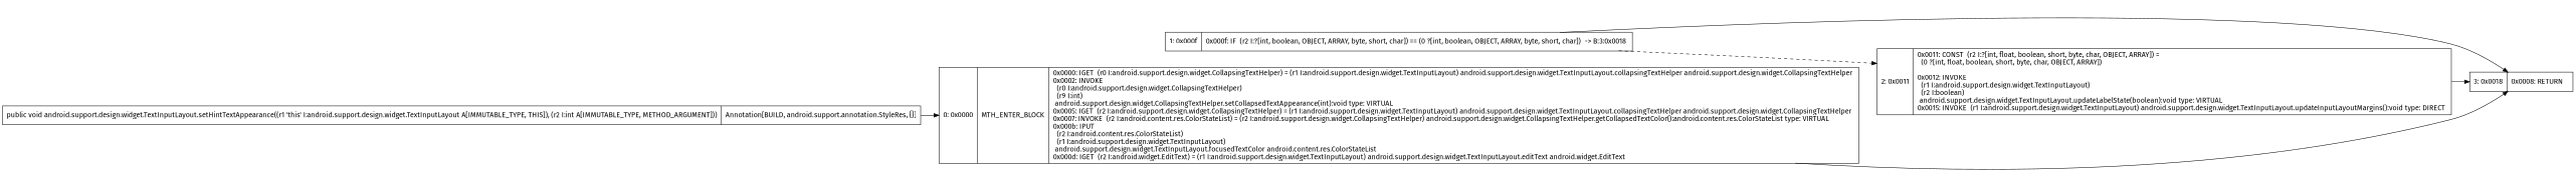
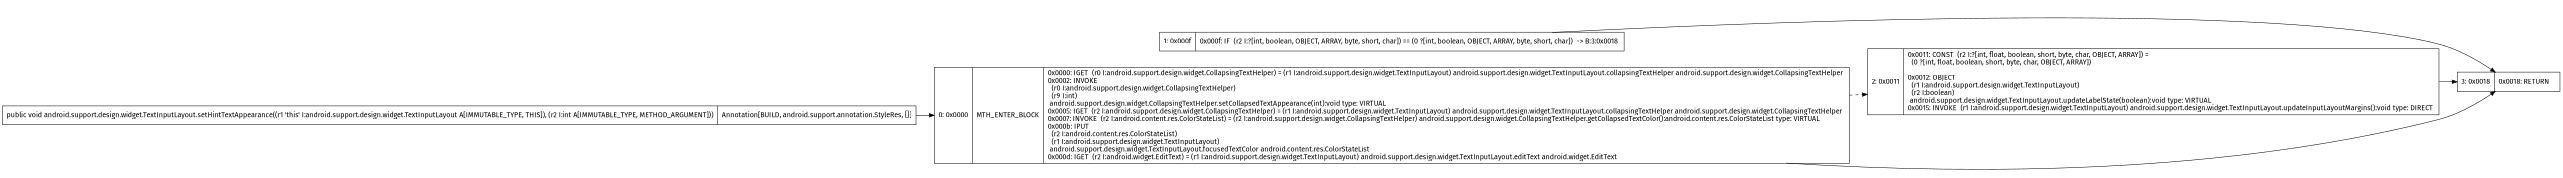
  digraph {
    fontname="Fira Sans"
    rankdir=LR
    node [fontname="Fira Sans" shape=record]
    edge [fontname="Fira Sans"]
    n1 [label="{0\:\ 0x0000|MTH_ENTER_BLOCK\l|0x0000: IGET  (r0 I:android.support.design.widget.CollapsingTextHelper) = (r1 I:android.support.design.widget.TextInputLayout) android.support.design.widget.TextInputLayout.collapsingTextHelper android.support.design.widget.CollapsingTextHelper \l0x0002: INVOKE  \l  (r0 I:android.support.design.widget.CollapsingTextHelper)\l  (r9 I:int)\l android.support.design.widget.CollapsingTextHelper.setCollapsedTextAppearance(int):void type: VIRTUAL \l0x0005: IGET  (r2 I:android.support.design.widget.CollapsingTextHelper) = (r1 I:android.support.design.widget.TextInputLayout) android.support.design.widget.TextInputLayout.collapsingTextHelper android.support.design.widget.CollapsingTextHelper \l0x0007: INVOKE  (r2 I:android.content.res.ColorStateList) = (r2 I:android.support.design.widget.CollapsingTextHelper) android.support.design.widget.CollapsingTextHelper.getCollapsedTextColor():android.content.res.ColorStateList type: VIRTUAL \l0x000b: IPUT  \l  (r2 I:android.content.res.ColorStateList)\l  (r1 I:android.support.design.widget.TextInputLayout)\l android.support.design.widget.TextInputLayout.focusedTextColor android.content.res.ColorStateList \l0x000d: IGET  (r2 I:android.widget.EditText) = (r1 I:android.support.design.widget.TextInputLayout) android.support.design.widget.TextInputLayout.editText android.widget.EditText \l}"]
-   n2 [label="{3\:\ 0x0018|0x0008: RETURN   \l}"]
+   n2 [label="{3\:\ 0x0018|0x0018: RETURN   \l}"]
    n3 [label="{1\:\ 0x000f|0x000f: IF  (r2 I:?[int, boolean, OBJECT, ARRAY, byte, short, char]) == (0 ?[int, boolean, OBJECT, ARRAY, byte, short, char])  \-\> B:3:0x0018 \l}"]
-   n4 [label="{2\:\ 0x0011|0x0011: CONST  (r2 I:?[int, float, boolean, short, byte, char, OBJECT, ARRAY]) = \l  (0 ?[int, float, boolean, short, byte, char, OBJECT, ARRAY])\l \l0x0012: INVOKE  \l  (r1 I:android.support.design.widget.TextInputLayout)\l  (r2 I:boolean)\l android.support.design.widget.TextInputLayout.updateLabelState(boolean):void type: VIRTUAL \l0x0015: INVOKE  (r1 I:android.support.design.widget.TextInputLayout) android.support.design.widget.TextInputLayout.updateInputLayoutMargins():void type: DIRECT \l}"]
+   n4 [label="{2\:\ 0x0011|0x0011: CONST  (r2 I:?[int, float, boolean, short, byte, char, OBJECT, ARRAY]) = \l  (0 ?[int, float, boolean, short, byte, char, OBJECT, ARRAY])\l \l0x0012: OBJECT  \l  (r1 I:android.support.design.widget.TextInputLayout)\l  (r2 I:boolean)\l android.support.design.widget.TextInputLayout.updateLabelState(boolean):void type: VIRTUAL \l0x0015: INVOKE  (r1 I:android.support.design.widget.TextInputLayout) android.support.design.widget.TextInputLayout.updateInputLayoutMargins():void type: DIRECT \l}"]
    n5 [label="{public void android.support.design.widget.TextInputLayout.setHintTextAppearance((r1 'this' I:android.support.design.widget.TextInputLayout A[IMMUTABLE_TYPE, THIS]), (r2 I:int A[IMMUTABLE_TYPE, METHOD_ARGUMENT]))  | Annotation[BUILD, android.support.annotation.StyleRes, \{\}]\l}"]
    n1 -> n2
    n3 -> n2
-   n3 -> n4 [style=dashed]
+   n1 -> n4 [style=dashed]
    n4 -> n2
    n5 -> n1
  }
